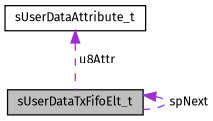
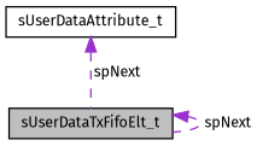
  digraph {
    fontname="Fira Sans"
    node [color=black fontname="Fira Sans" fontsize=10 shape=record style=filled]
    edge [color=darkorchid3 dir=back fontname="Fira Sans" fontsize=10 labelfontname=Helvetica labelfontsize=10 style=dashed]
    n1 [fillcolor=grey75 fontcolor=black height=0.2 label=sUserDataTxFifoElt_t width=0.4]
    n2 [fillcolor=white height=0.2 label=sUserDataAttribute_t width=0.4]
    n1 -> n1 [label=" spNext"]
-   n2 -> n1 [label=" u8Attr"]
+   n2 -> n1 [label=" spNext"]
  }
